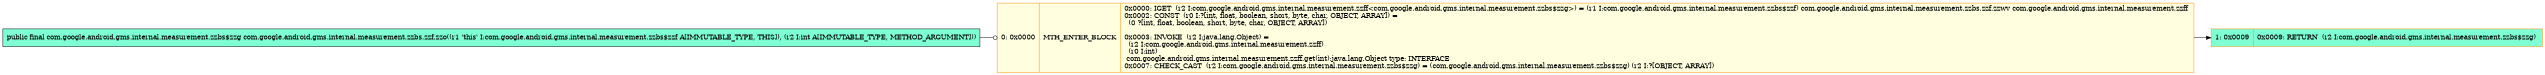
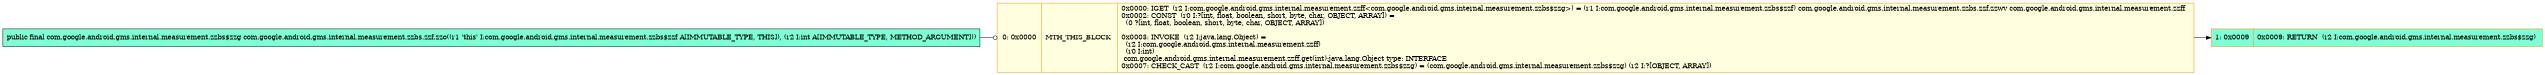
  digraph {
    rankdir=LR
    node [shape=record style=filled fillcolor=aquamarine color=darkorange]
-   n1 [label="{0\:\ 0x0000|MTH_ENTER_BLOCK\l|0x0000: IGET  (r2 I:com.google.android.gms.internal.measurement.zzff\<com.google.android.gms.internal.measurement.zzbs$zzg\>) = (r1 I:com.google.android.gms.internal.measurement.zzbs$zzf) com.google.android.gms.internal.measurement.zzbs.zzf.zzwv com.google.android.gms.internal.measurement.zzff \l0x0002: CONST  (r0 I:?[int, float, boolean, short, byte, char, OBJECT, ARRAY]) = \l  (0 ?[int, float, boolean, short, byte, char, OBJECT, ARRAY])\l \l0x0003: INVOKE  (r2 I:java.lang.Object) = \l  (r2 I:com.google.android.gms.internal.measurement.zzff)\l  (r0 I:int)\l com.google.android.gms.internal.measurement.zzff.get(int):java.lang.Object type: INTERFACE \l0x0007: CHECK_CAST  (r2 I:com.google.android.gms.internal.measurement.zzbs$zzg) = (com.google.android.gms.internal.measurement.zzbs$zzg) (r2 I:?[OBJECT, ARRAY]) \l}" fillcolor=lightyellow]
+   n1 [label="{0\:\ 0x0000|MTH_THIS_BLOCK\l|0x0000: IGET  (r2 I:com.google.android.gms.internal.measurement.zzff\<com.google.android.gms.internal.measurement.zzbs$zzg\>) = (r1 I:com.google.android.gms.internal.measurement.zzbs$zzf) com.google.android.gms.internal.measurement.zzbs.zzf.zzwv com.google.android.gms.internal.measurement.zzff \l0x0002: CONST  (r0 I:?[int, float, boolean, short, byte, char, OBJECT, ARRAY]) = \l  (0 ?[int, float, boolean, short, byte, char, OBJECT, ARRAY])\l \l0x0003: INVOKE  (r2 I:java.lang.Object) = \l  (r2 I:com.google.android.gms.internal.measurement.zzff)\l  (r0 I:int)\l com.google.android.gms.internal.measurement.zzff.get(int):java.lang.Object type: INTERFACE \l0x0007: CHECK_CAST  (r2 I:com.google.android.gms.internal.measurement.zzbs$zzg) = (com.google.android.gms.internal.measurement.zzbs$zzg) (r2 I:?[OBJECT, ARRAY]) \l}" fillcolor=lightyellow]
    n2 [label="{1\:\ 0x0009|0x0009: RETURN  (r2 I:com.google.android.gms.internal.measurement.zzbs$zzg) \l}"]
    n3 [label="{public final com.google.android.gms.internal.measurement.zzbs$zzg com.google.android.gms.internal.measurement.zzbs.zzf.zzo((r1 'this' I:com.google.android.gms.internal.measurement.zzbs$zzf A[IMMUTABLE_TYPE, THIS]), (r2 I:int A[IMMUTABLE_TYPE, METHOD_ARGUMENT])) }" color=black]
    n1 -> n2 [arrowhead=normal]
    n3 -> n1 [arrowhead=odot]
  }
